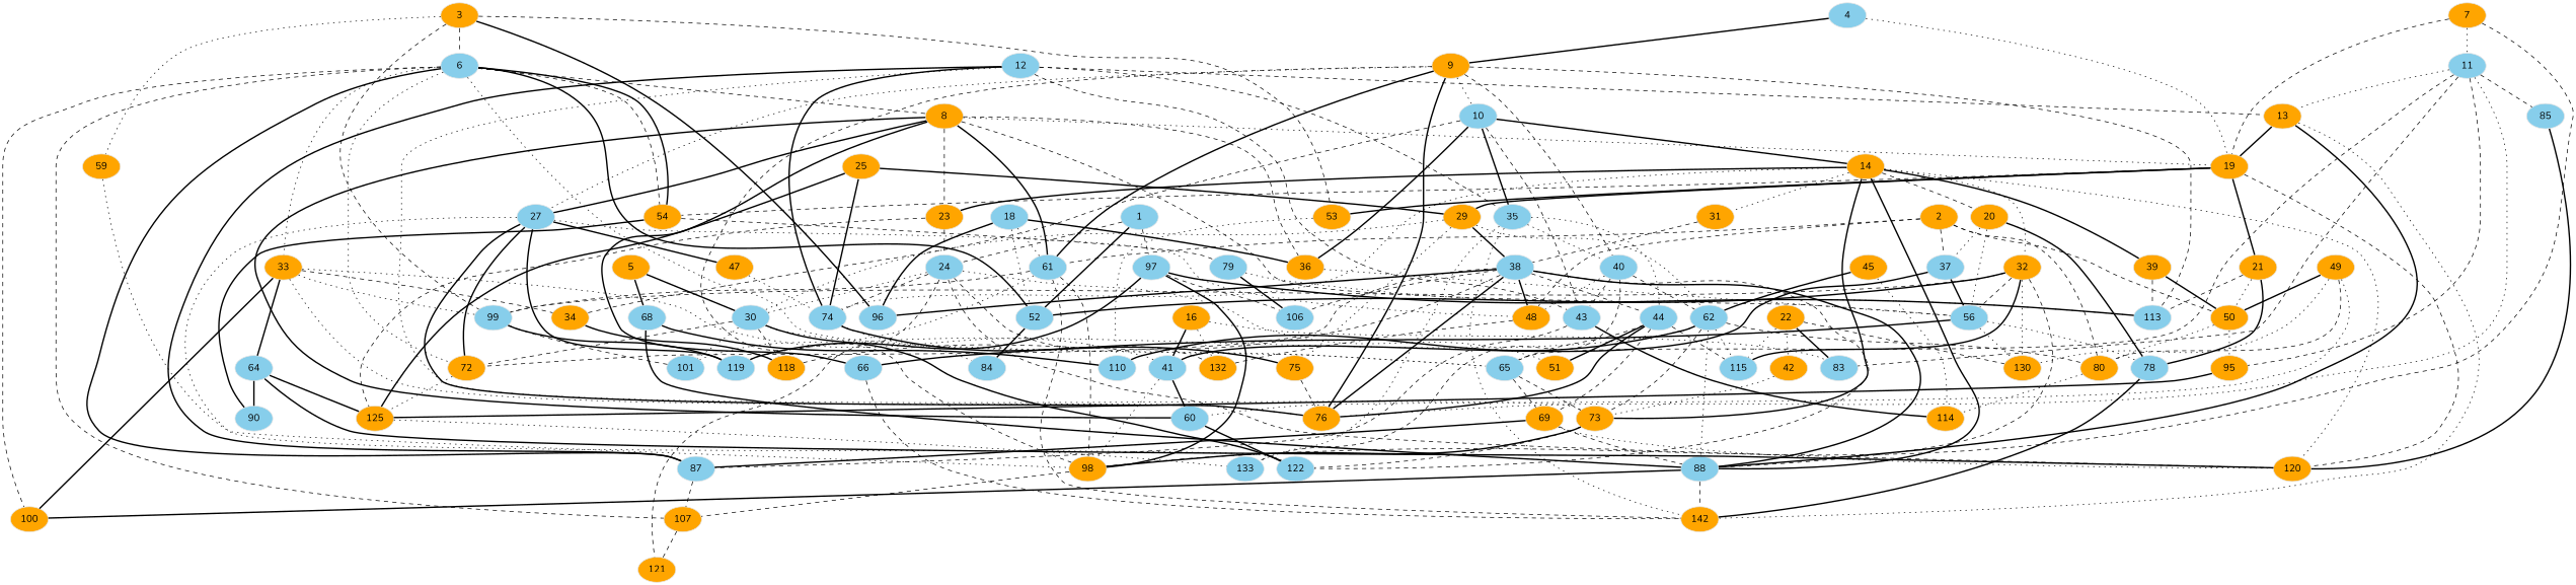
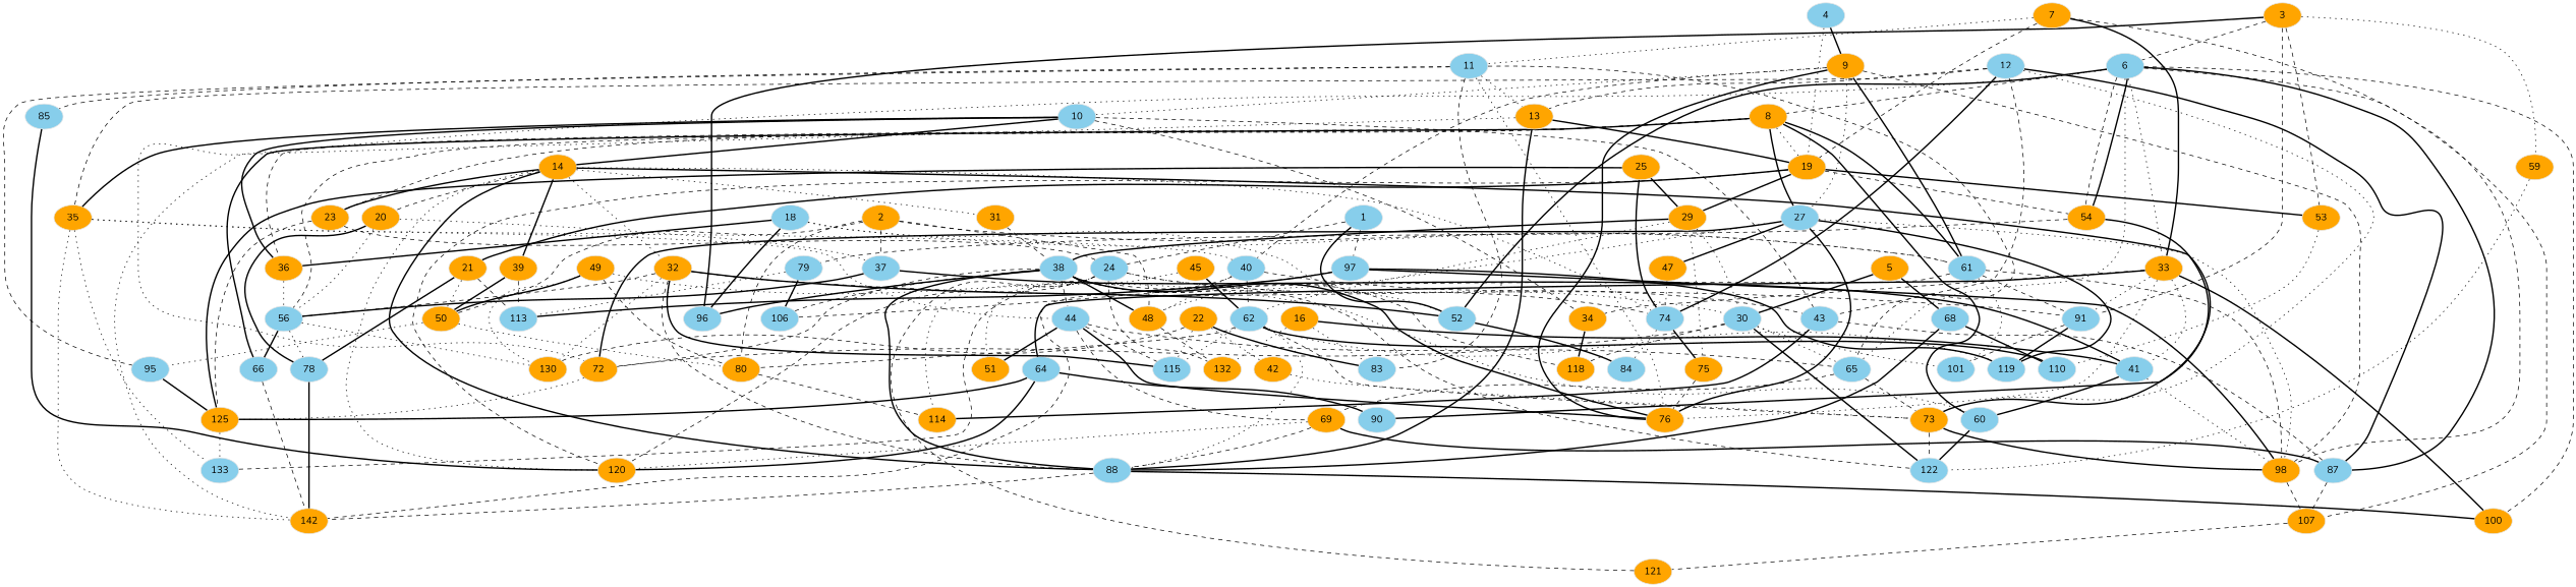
  graph {
    fontname=Nunito
    node [color=gray90 fillcolor=orange fontname=Nunito style=filled]
    edge [fontname=Nunito style=bold]
    24 [fillcolor=skyblue super="+104"]
    30 [fillcolor=skyblue super="+129"]
    74 [fillcolor=skyblue super="+82"]
    120 [super="+137"]
    132
    51
    121
    1 [fillcolor=skyblue]
    52 [fillcolor=skyblue super="+89"]
    97 [fillcolor=skyblue]
    84 [fillcolor=skyblue]
    98 [super="+103"]
    113 [fillcolor=skyblue super="+116"]
    119 [fillcolor=skyblue]
    106 [fillcolor=skyblue]
    2 [super="+126"]
    37 [fillcolor=skyblue]
    48 [super="+77"]
    50 [super="+67"]
    61 [fillcolor=skyblue super="+128"]
    80
    56 [fillcolor=skyblue super="+58"]
    41 [fillcolor=skyblue super="+111"]
-   95
-   91 [fillcolor=skyblue super="+92" label=99]
+   95 [fillcolor=skyblue]
+   91 [fillcolor=skyblue super="+92"]
    142
    101 [fillcolor=skyblue]
    114
    3 [super="+28"]
    6 [fillcolor=skyblue super="+15"]
    53
    59
    96 [fillcolor=skyblue]
    8 [super="+138"]
    33 [super="+94"]
    54
    65 [fillcolor=skyblue super="+70"]
    72
    87 [fillcolor=skyblue super="+112"]
    100
    107
    110 [fillcolor=skyblue]
    122 [fillcolor=skyblue]
    9 [super="+17"]
    27 [fillcolor=skyblue super="+127"]
    10 [fillcolor=skyblue super="+63"]
    40 [fillcolor=skyblue super="+99"]
    76
    4 [fillcolor=skyblue]
    19 [super="+71"]
    21
    29 [super="+81"]
    118
    5
    68 [fillcolor=skyblue]
    88 [fillcolor=skyblue super="+124"]
    23
    36
    60 [fillcolor=skyblue]
    66 [fillcolor=skyblue]
    34
    64 [fillcolor=skyblue super="+123"]
    79 [fillcolor=skyblue]
    90 [fillcolor=skyblue]
    73 [super="+136"]
    69
    125 [super="+131"]
    7 [super="+135"]
    11 [fillcolor=skyblue super="+86"]
    13 [super="+141"]
    83 [fillcolor=skyblue]
    85 [fillcolor=skyblue]
    47
    78 [fillcolor=skyblue]
    130 [super="+140"]
    14 [super="+55"]
-   35 [fillcolor=skyblue super="+46"]
+   35 [super="+46"]
    43 [fillcolor=skyblue super="+108"]
    62 [fillcolor=skyblue super="+117"]
    133 [fillcolor=skyblue]
    20 [super="+26"]
    31
    32 [super="+105"]
    39
    44 [fillcolor=skyblue super="+57"]
    12 [fillcolor=skyblue super="+102"]
    75
    38 [fillcolor=skyblue super="+134"]
    115 [fillcolor=skyblue super="+139"]
    16
    18 [fillcolor=skyblue]
    22 [super="+93"]
    42
    25
    45 [super="+109"]
    49
    24 -- 30 [style=dotted]
    24 -- 74 [style=dashed]
    24 -- 120 [style=dashed]
    24 -- 132 [style=dashed]
    24 -- 51 [style=dotted]
    24 -- 121 [style=dashed]
    30 -- 101 [style=dotted]
    30 -- 65 [style=dotted]
    30 -- 72 [style=dashed]
    30 -- 122
    30 -- 118 [style=dashed]
    74 -- 84 [style=dotted]
    74 -- 75
    1 -- 24 [style=dashed]
    1 -- 52
    1 -- 97 [style=dashed]
    52 -- 84
    97 -- 98
    97 -- 113
    97 -- 119
    97 -- 106 [style=dashed]
    98 -- 107 [style=dashed]
    2 -- 37 [style=dashed]
    2 -- 48 [style=dashed]
    2 -- 50 [style=dashed]
    2 -- 61 [style=dashed]
    2 -- 80 [style=dashed]
    37 -- 56
    37 -- 41
    48 -- 132 [style=dashed]
    50 -- 80 [style=dotted]
    50 -- 95 [style=dotted]
    61 -- 98 [style=dashed]
    61 -- 91 [style=dashed]
    61 -- 142 [style=dashed]
    61 -- 101 [style=dotted]
-   80 -- 114 [style=dotted]
+   80 -- 114 [style=dashed]
    56 -- 66
    56 -- 78 [style=dotted]
    56 -- 130 [style=dotted]
    41 -- 98 [style=dotted]
    41 -- 60
    95 -- 125
    91 -- 119
    91 -- 101 [style=dashed]
    3 -- 91 [style=dashed]
    3 -- 6 [style=dashed]
    3 -- 53 [style=dashed]
    3 -- 59 [style=dotted]
    3 -- 96
    6 -- 52
    6 -- 8 [style=dashed]
    6 -- 33 [style=dotted]
    6 -- 54 [style=dashed]
    6 -- 54
    6 -- 65 [style=dotted]
    6 -- 72 [style=dotted]
    6 -- 87
    6 -- 100 [style=dashed]
    6 -- 107 [style=dashed]
    53 -- 110 [style=dotted]
    59 -- 122 [style=dotted]
    8 -- 61
    8 -- 56 [style=dashed]
    8 -- 27
    8 -- 19 [style=dotted]
    8 -- 23 [style=dashed]
    8 -- 36 [style=dashed]
    8 -- 60
    8 -- 66
    33 -- 41 [style=dotted]
    33 -- 91 [style=dotted]
    33 -- 100
    33 -- 76 [style=dotted]
    33 -- 34 [style=dashed]
    33 -- 64
    54 -- 79 [style=dashed]
    54 -- 90
    65 -- 73 [style=dashed]
    65 -- 69 [style=dashed]
    72 -- 125 [style=dotted]
    87 -- 107 [style=dashed]
    107 -- 121 [style=dashed]
    9 -- 98 [style=dashed]
-   9 -- 113 [style=dashed]
    9 -- 61
    9 -- 27 [style=dotted]
    9 -- 10 [style=dotted]
    9 -- 40 [style=dashed]
    9 -- 76
    27 -- 98 [style=dotted]
    27 -- 119
    27 -- 48 [style=dotted]
    27 -- 72
    27 -- 76
    27 -- 47
    10 -- 36
    10 -- 34 [style=dashed]
    10 -- 14
    10 -- 35
    10 -- 43 [style=dashed]
    40 -- 48 [style=dotted]
    40 -- 43 [style=dashed]
    40 -- 62 [style=dashed]
    40 -- 133 [style=dashed]
    4 -- 9
    4 -- 19 [style=dotted]
    19 -- 120 [style=dashed]
    19 -- 53
    19 -- 54 [style=dashed]
    19 -- 21
    19 -- 29
    21 -- 113 [style=dashed]
    21 -- 50 [style=dotted]
    21 -- 78
    29 -- 30 [style=dotted]
    29 -- 62 [style=dotted]
    29 -- 75 [style=dotted]
    29 -- 38
    5 -- 30
    5 -- 68
    68 -- 110
    68 -- 88
    88 -- 142 [style=dashed weight=2]
    88 -- 100
    23 -- 24 [style=dashed]
    23 -- 125 [style=dashed]
    36 -- 56 [style=dotted]
    60 -- 122
    66 -- 142 [style=dashed]
    34 -- 118
    64 -- 120
    64 -- 90
    64 -- 125 [weight=2]
    79 -- 113 [style=dotted]
    79 -- 106
    73 -- 98
    73 -- 122 [style=dashed]
    69 -- 120 [style=dotted]
    69 -- 87
    69 -- 88 [style=dashed]
    125 -- 133 [style=dotted]
    7 -- 98 [style=dashed]
+   7 -- 33
    7 -- 19 [style=dashed]
    7 -- 11 [style=dotted]
    11 -- 95 [style=dashed]
    11 -- 65 [style=dashed]
    11 -- 76 [style=dotted]
    11 -- 13 [style=dotted]
    11 -- 83 [style=dashed]
    11 -- 85 [style=dashed]
    13 -- 142 [style=dotted]
    13 -- 19
    13 -- 88
    85 -- 120
    47 -- 74 [style=dotted]
    78 -- 142
    14 -- 74 [style=dotted]
    14 -- 120 [style=dotted]
    14 -- 88
    14 -- 23
    14 -- 73
    14 -- 20 [style=dashed]
    14 -- 31 [style=dotted]
    14 -- 32 [style=dotted]
    14 -- 39
    35 -- 142 [style=dotted]
    35 -- 40 [style=dotted]
    35 -- 133 [style=dotted]
    35 -- 44 [style=dotted]
    43 -- 114
    43 -- 87 [style=dashed]
    62 -- 119 [style=dotted]
    62 -- 80 [style=dashed]
    62 -- 110
    62 -- 88 [style=dotted]
    62 -- 73 [style=dashed]
    62 -- 115 [style=dotted]
    20 -- 37 [style=dotted]
    20 -- 56 [style=dotted]
    20 -- 78
    31 -- 38 [style=dashed]
    32 -- 52
    32 -- 56 [style=dashed]
    32 -- 91 [style=dashed]
    32 -- 88 [style=dashed]
    32 -- 130 [style=dotted weight=2]
    32 -- 115
    39 -- 113 [style=dashed]
    39 -- 50
    44 -- 51
    44 -- 65 [style=dashed]
    44 -- 76
    44 -- 69 [style=dashed]
    44 -- 115 [style=dashed]
    12 -- 74
    12 -- 87
    12 -- 73 [style=dotted]
    12 -- 13 [style=dashed]
    12 -- 35 [style=dashed]
    12 -- 43 [style=dashed]
    75 -- 76 [style=dashed]
    38 -- 106 [style=dashed]
    38 -- 48
    38 -- 96
    38 -- 72 [style=dashed]
    38 -- 122 [style=dashed]
    38 -- 76
    38 -- 118 [style=dashed]
    38 -- 88
    38 -- 44 [style=dashed]
    16 -- 132 [style=dotted]
    16 -- 41
    16 -- 83 [style=dotted]
    18 -- 52 [style=dotted]
    18 -- 61 [style=dotted]
    18 -- 96
    18 -- 36
    22 -- 83
    22 -- 130 [style=dashed]
    22 -- 115 [style=dotted]
    22 -- 42 [style=dotted]
    42 -- 73 [style=dotted]
    25 -- 74
    25 -- 29
    25 -- 125
    45 -- 114 [style=dotted]
    45 -- 62 [weight=2]
    49 -- 50
    49 -- 80 [style=dashed]
    49 -- 60 [style=dotted]
    49 -- 130 [style=dotted]
  }
